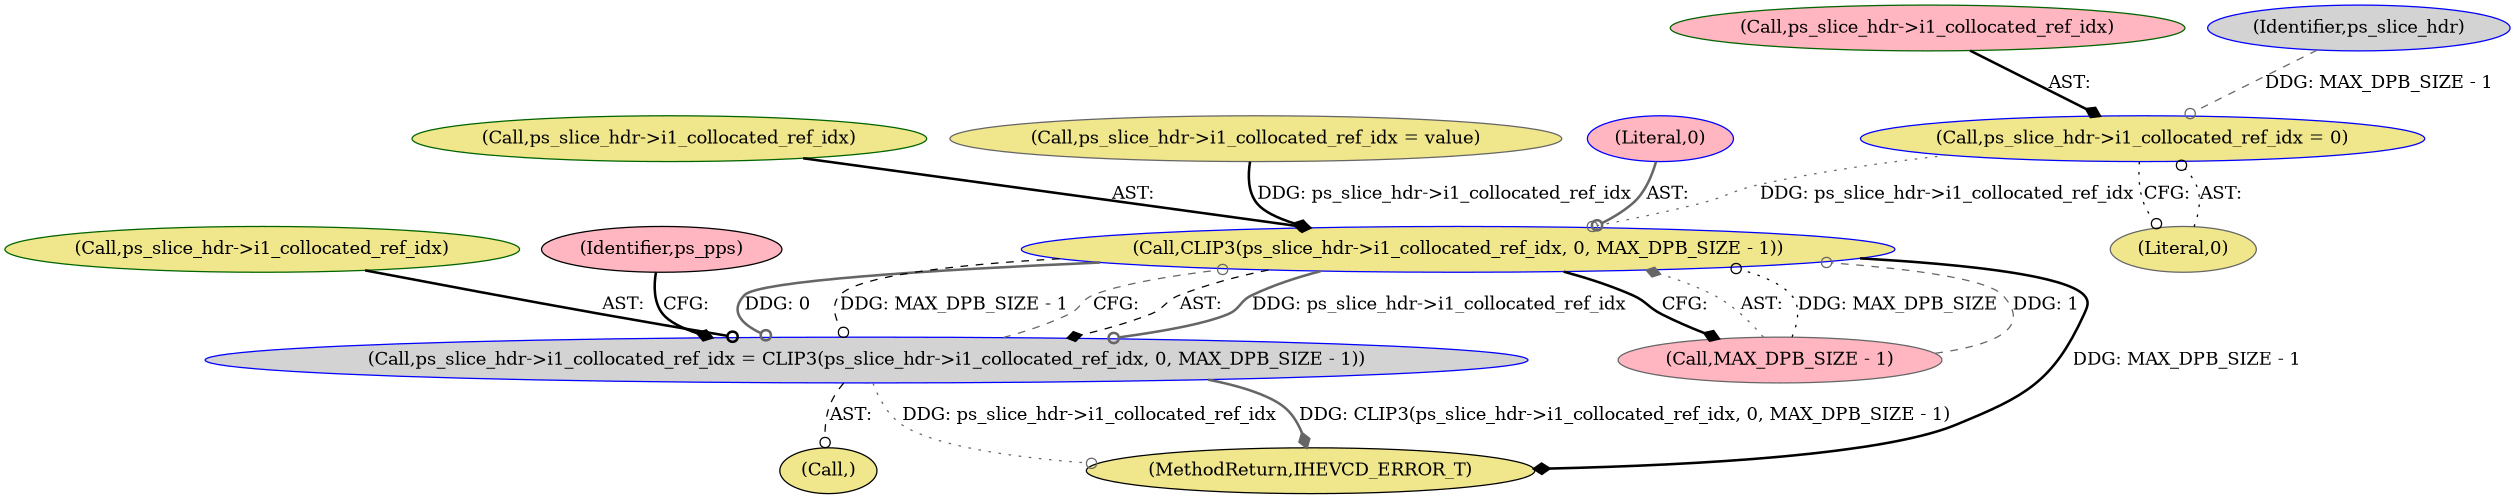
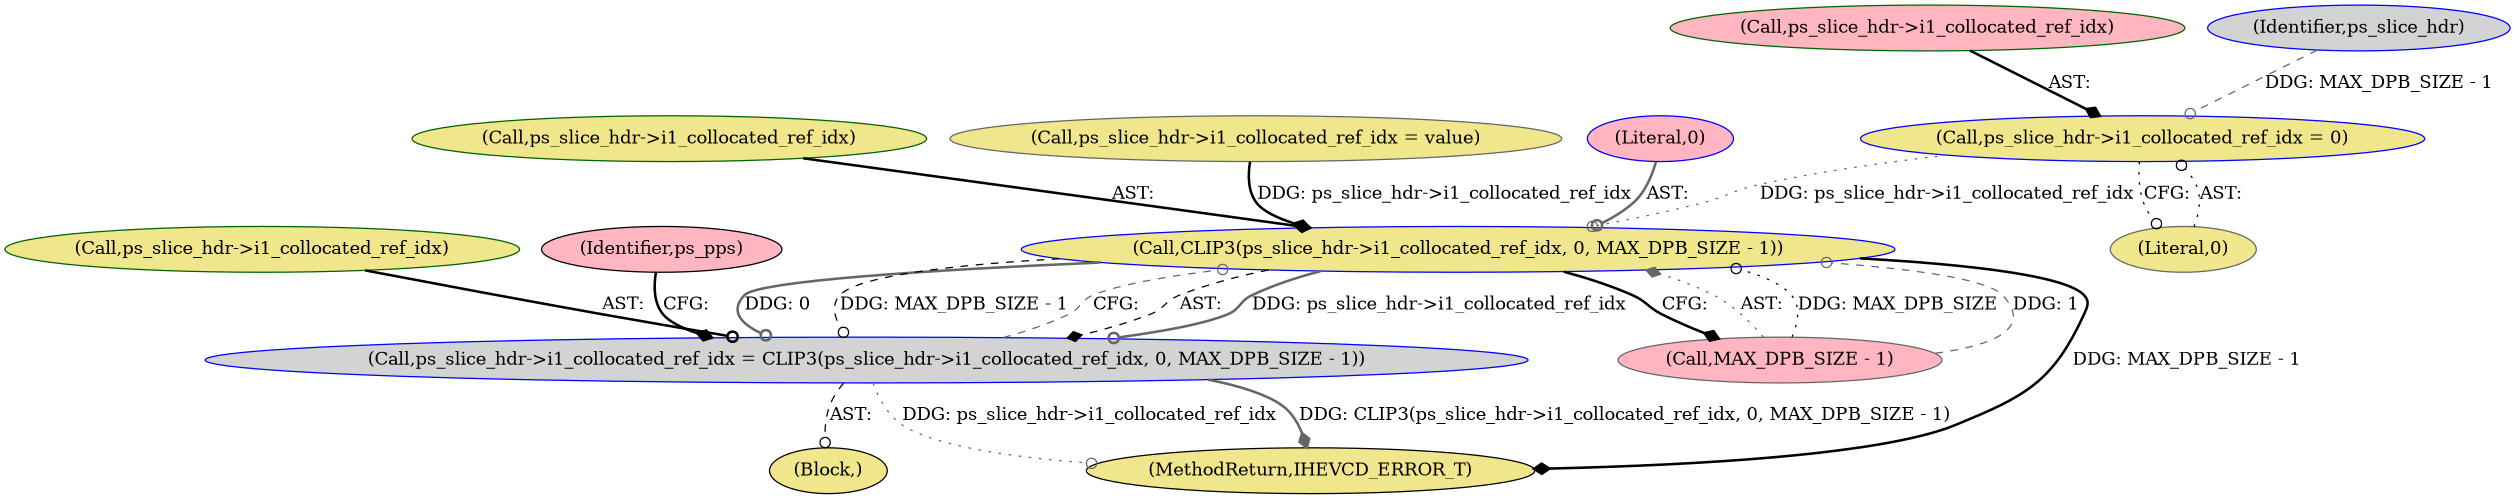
  digraph {
    node [color=blue fillcolor=khaki style=filled]
    edge [arrowhead=odot color=black style=bold]
    n1 [label="(Call,ps_slice_hdr->i1_collocated_ref_idx = 0)"]
    n2 [label="(Call,CLIP3(ps_slice_hdr->i1_collocated_ref_idx, 0, MAX_DPB_SIZE - 1))"]
    n3 [color=gray40 label="(Literal,0)"]
    n4 [fillcolor=lightgrey label="(Call,ps_slice_hdr->i1_collocated_ref_idx = CLIP3(ps_slice_hdr->i1_collocated_ref_idx, 0, MAX_DPB_SIZE - 1))"]
    n5 [color=gray40 fillcolor=lightpink label="(Call,MAX_DPB_SIZE - 1)"]
    n6 [color=black label="(MethodReturn,IHEVCD_ERROR_T)"]
-   n7 [color=black label="(Call,)"]
+   n7 [color=black label="(Block,)"]
    n8 [color=darkgreen fillcolor=lightpink label="(Call,ps_slice_hdr->i1_collocated_ref_idx)"]
    n9 [fillcolor=lightgrey label="(Identifier,ps_slice_hdr)"]
    n10 [color=darkgreen label="(Call,ps_slice_hdr->i1_collocated_ref_idx)"]
    n11 [color=gray40 label="(Call,ps_slice_hdr->i1_collocated_ref_idx = value)"]
    n12 [color=darkgreen label="(Call,ps_slice_hdr->i1_collocated_ref_idx)"]
    n13 [fillcolor=lightpink label="(Literal,0)"]
    n14 [color=black fillcolor=lightpink label="(Identifier,ps_pps)"]
    n1 -> n2 [color=gray40 label="DDG: ps_slice_hdr->i1_collocated_ref_idx" style=dotted]
    n1 -> n3 [label="CFG: " style=dotted]
    n2 -> n4 [arrowhead=diamond label="AST: " style=dashed]
    n2 -> n4 [color=gray40 label="DDG: ps_slice_hdr->i1_collocated_ref_idx"]
    n2 -> n4 [color=gray40 label="DDG: 0"]
    n2 -> n4 [label="DDG: MAX_DPB_SIZE - 1" style=dashed]
    n2 -> n5 [arrowhead=diamond label="CFG: "]
    n2 -> n6 [arrowhead=diamond label="DDG: MAX_DPB_SIZE - 1"]
    n3 -> n1 [label="AST: " style=dotted]
    n4 -> n2 [color=gray40 label="CFG: " style=dashed]
    n4 -> n6 [arrowhead=diamond color=gray40 label="DDG: CLIP3(ps_slice_hdr->i1_collocated_ref_idx, 0, MAX_DPB_SIZE - 1)"]
    n4 -> n6 [color=gray40 label="DDG: ps_slice_hdr->i1_collocated_ref_idx" style=dotted]
    n4 -> n7 [label="AST: " style=dashed]
    n5 -> n2 [arrowhead=diamond color=gray40 label="AST: " style=dotted]
    n5 -> n2 [label="DDG: MAX_DPB_SIZE" style=dotted]
    n5 -> n2 [color=gray40 label="DDG: 1" style=dashed]
    n8 -> n1 [arrowhead=diamond label="AST: "]
    n9 -> n1 [color=gray40 label="DDG: MAX_DPB_SIZE - 1" style=dashed]
    n10 -> n2 [arrowhead=diamond label="AST: "]
    n11 -> n2 [arrowhead=diamond label="DDG: ps_slice_hdr->i1_collocated_ref_idx"]
    n12 -> n4 [label="AST: "]
    n13 -> n2 [color=gray40 label="AST: "]
    n14 -> n4 [arrowhead=diamond label="CFG: "]
  }
